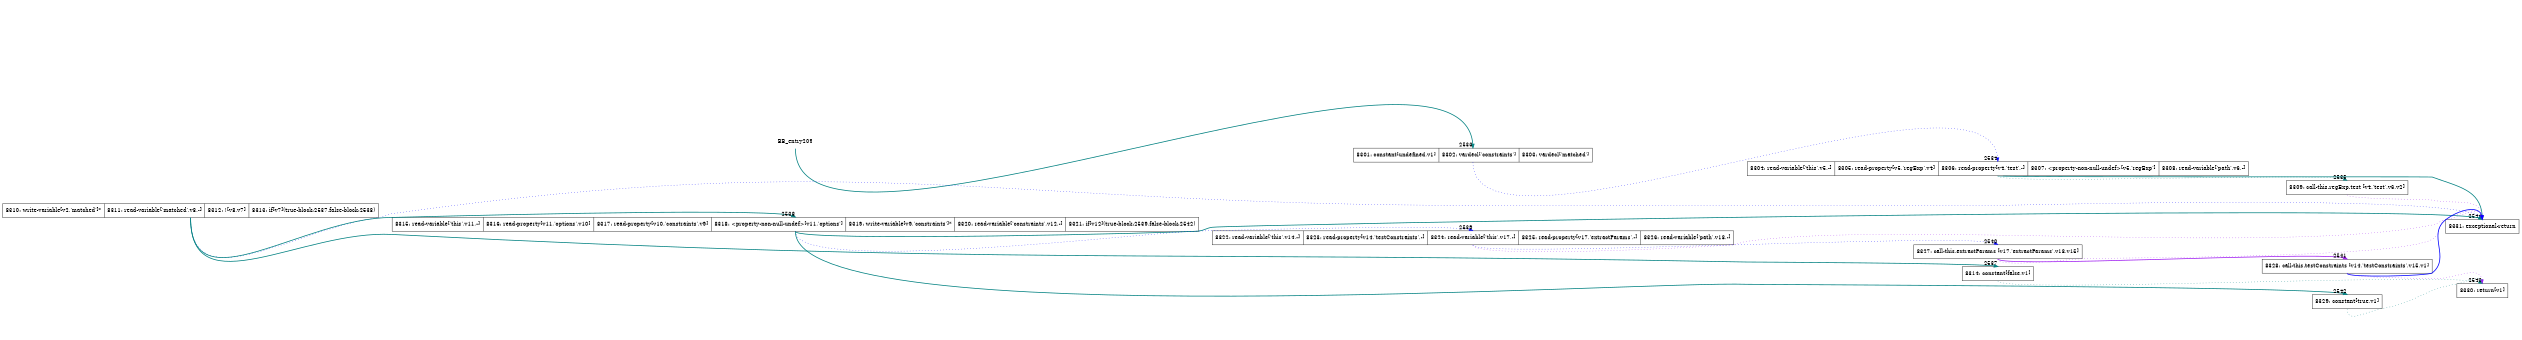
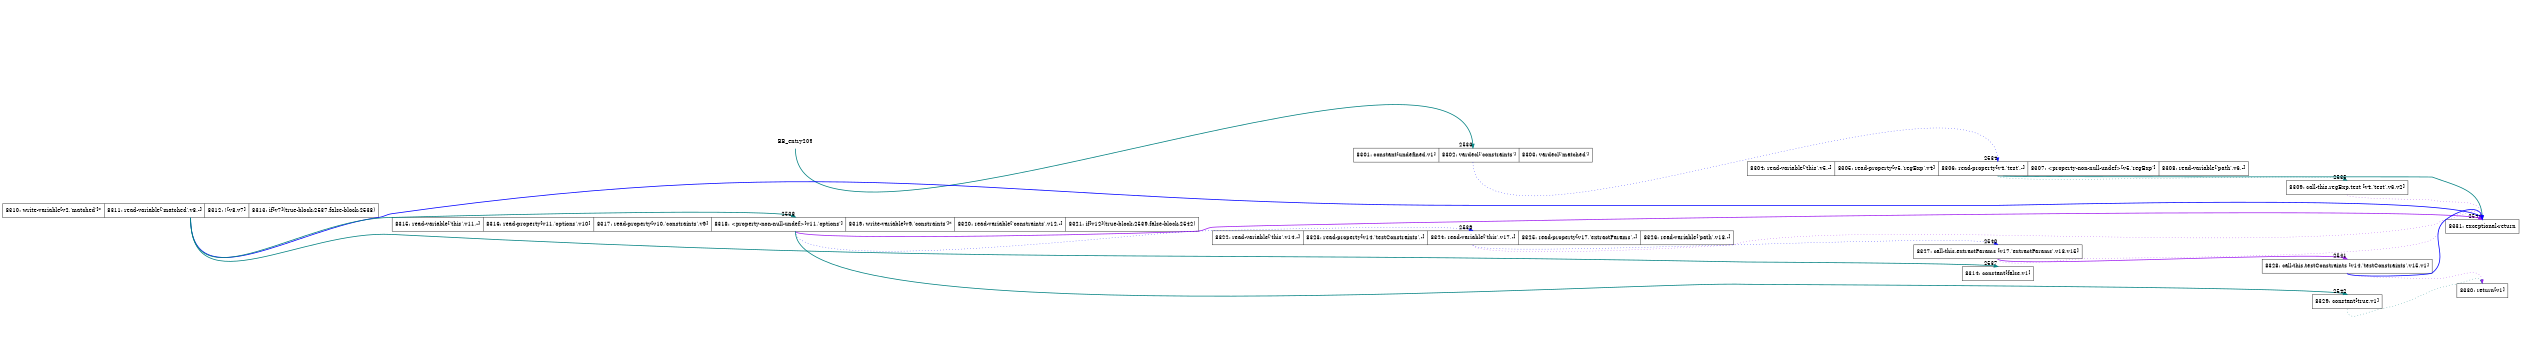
  digraph {
    rankdir=LR
    node [shape=record]
    edge [color=teal headport=n style=dotted tailport=s]
    n1 [label=BB_entry209 shape=none]
    n2 [label="{8301: constant[undefined,v1]|8302: vardecl['constraints']|8303: vardecl['matched']}"]
    n3 [label="{8304: read-variable['this',v5,-]|8305: read-property[v5,'regExp',v4]|8306: read-property[v4,'test',-]|8307: \<property-non-null-undef\>[v5,'regExp']|8308: read-variable['path',v6,-]}"]
    n4 [label="{8309: call-this.regExp.test [v4,'test',v6,v2]}"]
    n5 [label="{8331: exceptional-return}"]
    n6 [label="{8310: write-variable[v2,'matched']*|8311: read-variable['matched',v8,-]|8312: ![v8,v7]|8313: if[v7](true-block:2537,false-block:2538)}"]
    n7 [label="{8314: constant[false,v1]}"]
    n8 [label="{8315: read-variable['this',v11,-]|8316: read-property[v11,'options',v10]|8317: read-property[v10,'constraints',v9]|8318: \<property-non-null-undef\>[v11,'options']|8319: write-variable[v9,'constraints']*|8320: read-variable['constraints',v12,-]|8321: if[v12](true-block:2539,false-block:2542)}"]
    n9 [label="{8330: return[v1]}"]
    n10 [label="{8322: read-variable['this',v14,-]|8323: read-property[v14,'testConstraints',-]|8324: read-variable['this',v17,-]|8325: read-property[v17,'extractParams',-]|8326: read-variable['path',v18,-]}"]
    n11 [label="{8329: constant[true,v1]}"]
    n12 [label="{8327: call-this.extractParams [v17,'extractParams',v18,v15]}"]
    n13 [label="{8328: call-this.testConstraints [v14,'testConstraints',v15,v1]}"]
    n1 -> n2 [headlabel="    2533" style=bold]
    n2 -> n3 [color=blue headlabel="      2534"]
    n3 -> n4 [headlabel="      2535"]
    n3 -> n5 [headlabel="      2544" style=bold]
    n4 -> n5 [color=purple]
-   n6 -> n5 [color=blue]
+   n6 -> n5 [color=blue style=bold]
    n6 -> n7 [headlabel="      2537" style=bold]
    n6 -> n8 [headlabel="      2538" style=bold]
-   n7 -> n9 [headlabel="      2543"]
-   n8 -> n5 [style=bold]
+   n8 -> n5 [color=purple style=bold]
    n8 -> n10 [color=blue headlabel="      2539"]
    n8 -> n11 [headlabel="      2542" style=bold]
    n10 -> n5 [color=purple]
    n10 -> n12 [color=blue headlabel="      2540"]
    n11 -> n9
    n12 -> n5 [color=purple]
    n12 -> n13 [color=purple headlabel="      2541" style=bold]
    n13 -> n5 [color=blue style=bold]
    n13 -> n9 [color=purple]
  }
